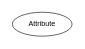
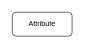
  <mxCell id="0" />
  <mxCell id="1" parent="0" />
- <mxCell id="2" value="Attribute" style="ellipse;whiteSpace=wrap;html=1;align=center;" vertex="1" parent="1"><mxGeometry x="20" y="20" width="100" height="40" as="geometry" /></mxCell>
+ <mxCell id="2" value="Attribute" style="whiteSpace=wrap;html=1;align=center;rounded=1;" vertex="1" parent="1"><mxGeometry x="20" y="20" width="100" height="40" as="geometry" /></mxCell>
